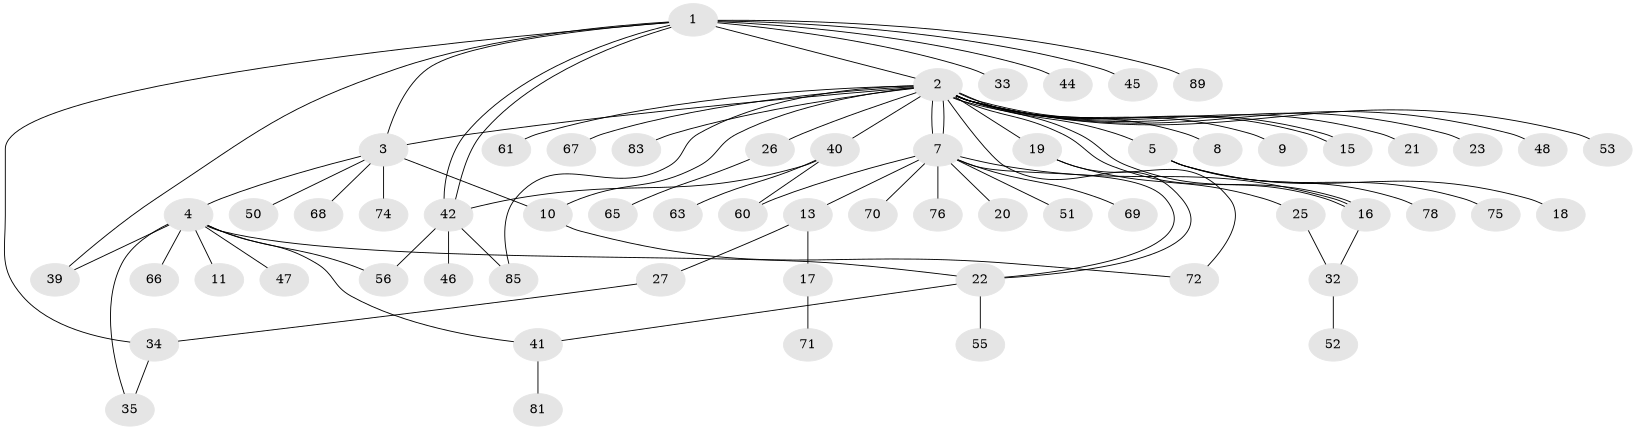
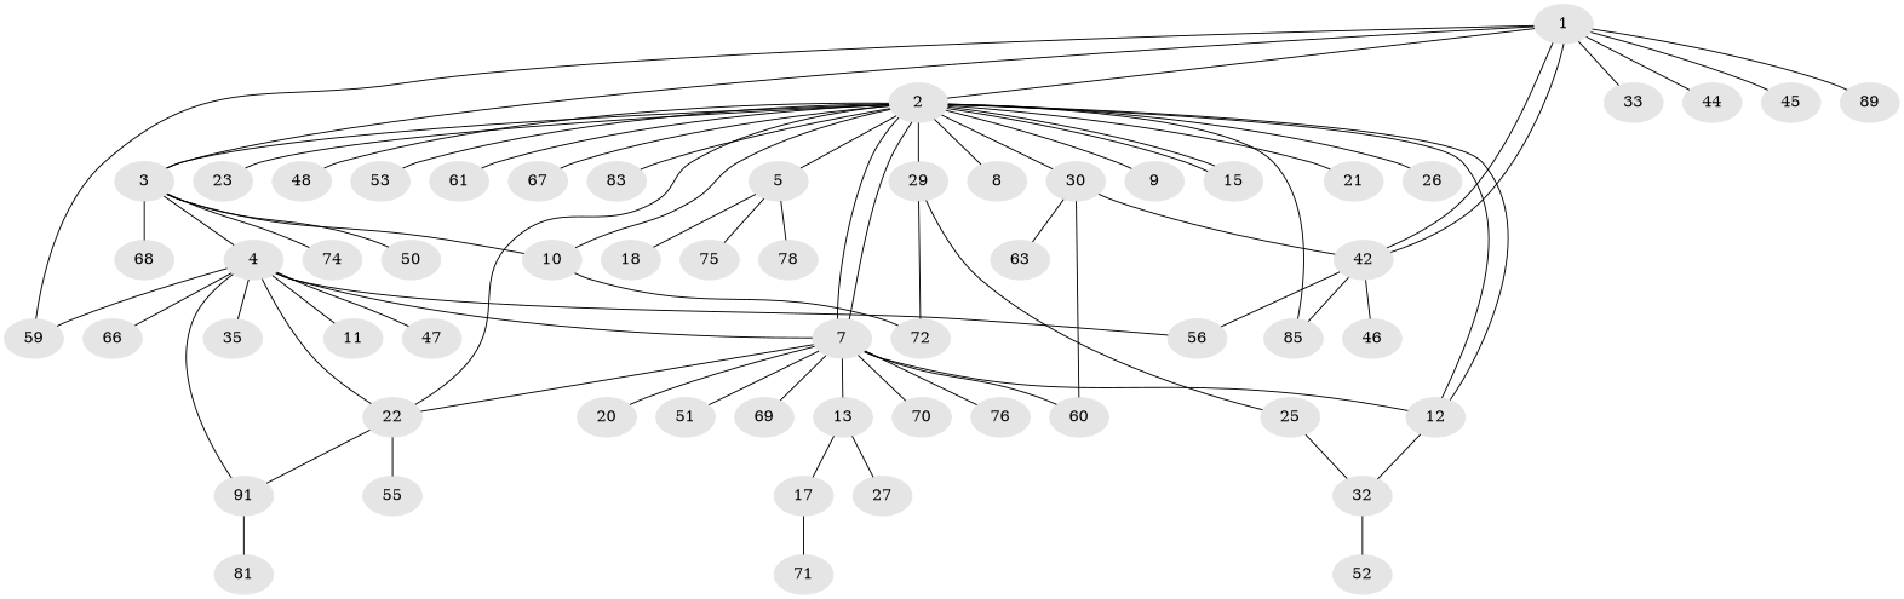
  graph {
    node [color=gray90 style=filled]
    1 [super="+62"]
    2 [super="+23"]
    3 [super="+40"]
    33
-   34
-   39
+   39 [label=59]
    42 [super="+57"]
    44 [super="+49"]
    45
    n10 [label=89]
    5 [super="+10"]
    7 [super="+31"]
    8 [super="+14"]
    9
-   12 [super="+86" label=16]
+   12 [super="+86"]
    15 [super="+73"]
    n17 [label=10 super="+54"]
-   19 [super="+28"]
+   19 [super="+28" label=29]
    21
    22 [super="+58"]
    26 [super="+38"]
    n22 [label=23]
-   30 [super="+37" label=40]
+   30 [super="+37"]
    48
    53
    61
    67
    83
    85
    4 [super="+6"]
    50
    68
    74
    35 [super="+43"]
    56
    46
    18
    75
    78
    13 [super="+24"]
    20
    51
    60
    69
    70
    76
    32
    72
    25
-   41 [super="+77"]
+   41 [super="+77" label=91]
    55 [super="+59"]
-   65
    63
    11 [super="+84"]
    47
    66
    81
    17
    27 [super="+80"]
    52
    71
    1 -- 2
    1 -- 3
    1 -- 33
-   1 -- 34
    1 -- 39
    1 -- 42
    1 -- 42
    1 -- 44
    1 -- 45
    1 -- n10
    2 -- 3
    2 -- 5
    2 -- 7
    2 -- 7
    2 -- 8
    2 -- 9
    2 -- 12
    2 -- 12
    2 -- 15
    2 -- 15
    2 -- n17
    2 -- 19 [weight=2]
    2 -- 21
    2 -- 22
    2 -- 26
    2 -- n22
    2 -- 30
    2 -- 48
    2 -- 53
    2 -- 61
    2 -- 67
    2 -- 83
    2 -- 85
    3 -- n17
    3 -- 4
    3 -- 50
    3 -- 68
    3 -- 74
-   34 -- 35
    42 -- 85
    42 -- 56
    42 -- 46
    5 -- 18
    5 -- 75
    5 -- 78
    7 -- 12
    7 -- 22
    7 -- 13
    7 -- 20
    7 -- 51
    7 -- 60
    7 -- 69
    7 -- 70
    7 -- 76
    12 -- 32
    n17 -- 72
    19 -- 72
    19 -- 25
    22 -- 41
    22 -- 55
-   26 -- 65
    30 -- 42
    30 -- 60
    30 -- 63
    4 -- 39
+   4 -- 7
    4 -- 22
    4 -- 35
    4 -- 56
    4 -- 41
    4 -- 11 [weight=2]
    4 -- 47 [weight=2]
    4 -- 66
    13 -- 17
    13 -- 27
    32 -- 52
    25 -- 32
    41 -- 81
    17 -- 71
-   27 -- 34
  }
